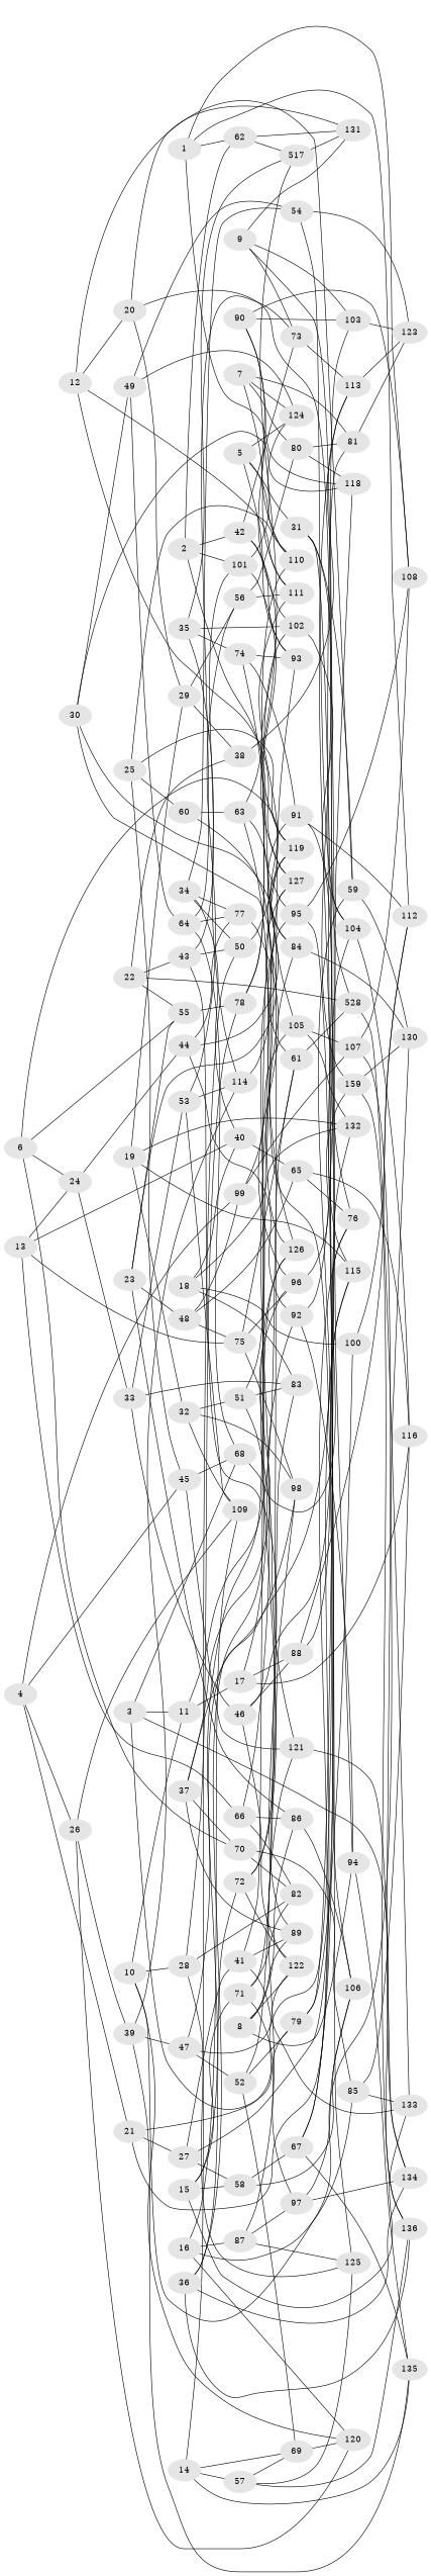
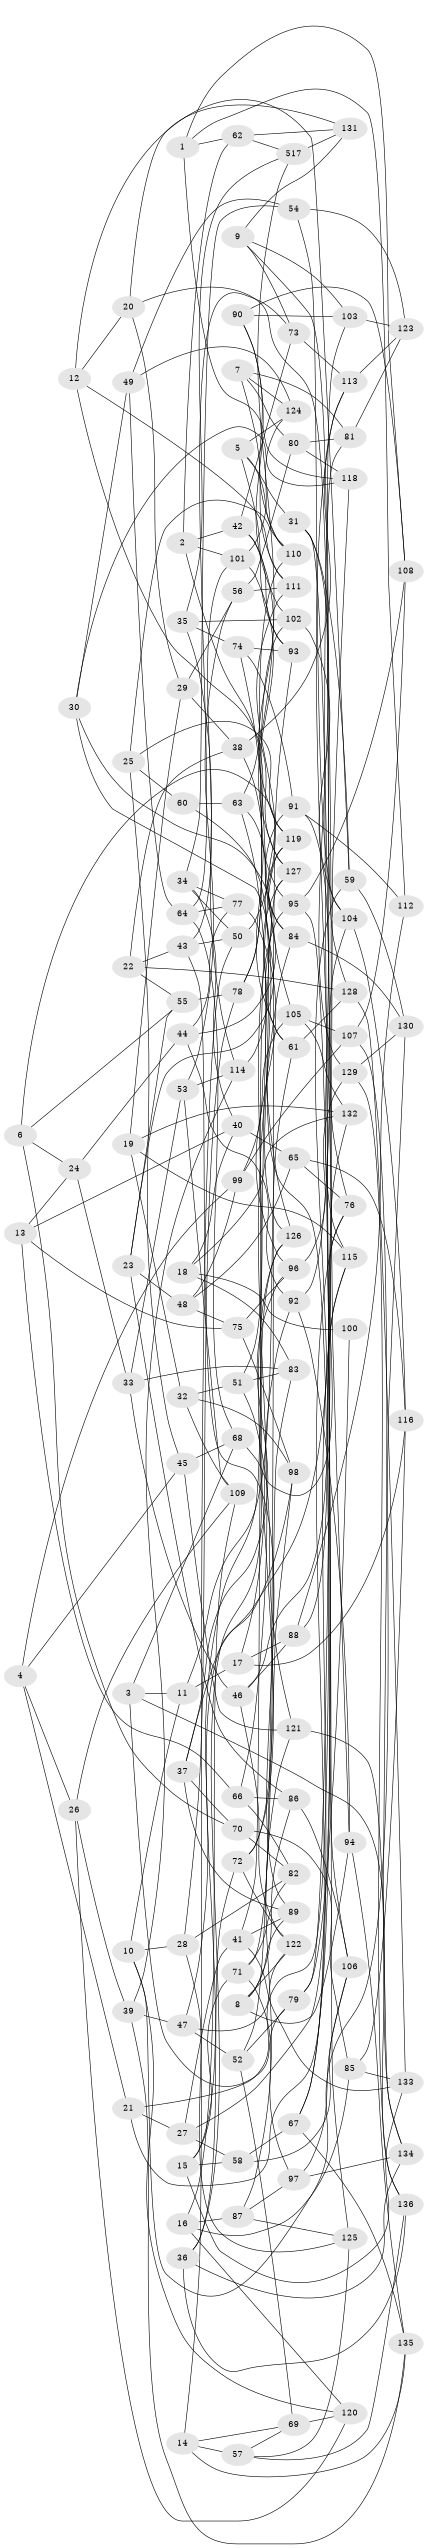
  graph {
    rankdir=LR
    node [color=gray90 style=filled]
    1
    62
    108
    112
    118
    131
    n7 [label=517]
    2
    42
    95
    101
    93
    73
    119
    125
    124
    127
    3
    11
    68
    79
    136
    17
    61
    76
    100
    4
    21
    26
    45
    99
    81
    132
    27
    120
    109
    39
    121
    105
    107
    5
    31
    110
    94
    59
-   129 [label=159]
+   129
    6
    24
    55
    70
    84
    33
    44
    78
    85
    82
    130
    7
    80
    111
    123
    8
    86
    89
    122
    106
    135
    9
    103
-   128 [label=528]
+   128
    113
    133
    10
    28
    88
    92
    116
    12
    20
    29
    13
    40
    66
    75
    65
    98
    96
    14
    50
    57
    69
    15
    58
    71
    67
    83
    97
    16
    87
    115
    18
    19
    32
    38
    56
    51
    41
    104
    22
    43
    23
    48
    46
    53
    77
    91
    25
    60
    63
    114
    47
    102
    30
    49
    126
    54
    64
    34
    35
    74
    36
    72
    134
    37
    52
    90
    1 -- 62
    1 -- 108
    1 -- 112
    1 -- 118
    62 -- 131
    62 -- n7
    n7 -- 131
    2 -- 62
    2 -- 42
    2 -- 95
    2 -- 101
    42 -- 93
    42 -- 73
    42 -- 119
    95 -- 108
    95 -- 125
    101 -- 124
    101 -- 127
    73 -- 113
    3 -- 11
    3 -- 68
    3 -- 79
    3 -- 136
    11 -- 17
    11 -- 61
    68 -- 76
    79 -- 118
    79 -- 100
    17 -- 88
    17 -- 92
    17 -- 116
    61 -- 128
-   100 -- 112
    4 -- 21
    4 -- 26
    4 -- 45
    4 -- 99
    21 -- 81
    21 -- 132
    21 -- 27
    26 -- 120
    26 -- 109
    26 -- 39
    45 -- 68
    45 -- 121
    99 -- 105
    99 -- 107
    81 -- 123
    27 -- 58
    27 -- 41
    27 -- 104
    39 -- 135
    39 -- 114
    39 -- 47
    121 -- 134
    105 -- 132
    105 -- 107
    107 -- 108
    107 -- 134
    5 -- 93
    5 -- 124
    5 -- 31
    5 -- 110
    31 -- 94
    31 -- 59
    31 -- 129
    94 -- 135
    59 -- 130
    129 -- 136
    129 -- 130
    6 -- 24
    6 -- 55
    6 -- 70
    6 -- 84
    24 -- 33
    24 -- 44
    55 -- 78
    70 -- 85
    70 -- 82
    84 -- 130
    33 -- 83
    33 -- 46
    33 -- 53
    44 -- 92
    44 -- 77
    44 -- 91
    78 -- 110
    78 -- 102
    85 -- 133
    85 -- 116
    7 -- 124
    7 -- 81
    7 -- 80
    7 -- 111
    80 -- 118
    80 -- 81
    8 -- 94
    8 -- 86
    8 -- 89
    8 -- 122
    86 -- 106
    9 -- 131
    9 -- 73
    9 -- 103
    9 -- 128
    103 -- 123
    128 -- 133
    113 -- 123
    10 -- 11
    10 -- 120
    10 -- 130
    10 -- 28
    28 -- 125
    28 -- 78
    28 -- 82
    88 -- 112
    88 -- 115
    92 -- 94
    92 -- 103
    12 -- 127
    12 -- 59
    12 -- 111
    12 -- 20
    20 -- 131
    20 -- 76
    20 -- 29
    29 -- 38
    29 -- 56
    13 -- 24
    13 -- 40
    13 -- 66
    13 -- 75
    40 -- 65
    66 -- 84
    66 -- 82
    66 -- 86
    75 -- 98
    75 -- 96
    65 -- 76
    65 -- 116
    96 -- 129
    14 -- 135
    14 -- 50
    14 -- 57
    14 -- 69
    50 -- 111
    57 -- 125
    57 -- 136
    57 -- 69
    69 -- 120
    15 -- 133
    15 -- 98
    15 -- 58
    15 -- 71
    58 -- 106
    58 -- 67
    71 -- 82
    71 -- 83
    71 -- 97
    67 -- 76
    67 -- 135
    67 -- 115
    97 -- 106
    97 -- 134
    16 -- 120
    16 -- 109
    16 -- 85
    16 -- 87
    87 -- 125
    87 -- 121
    87 -- 97
    18 -- 100
    18 -- 132
    18 -- 40
    18 -- 83
    19 -- 132
    19 -- 29
    19 -- 115
    19 -- 32
    32 -- 109
    32 -- 98
    32 -- 51
-   75 -- 61
+   38 -- 61
    38 -- 113
    56 -- 80
    56 -- 111
    51 -- 95
    51 -- 121
    51 -- 83
    41 -- 127
    41 -- 89
    41 -- 133
    104 -- 116
    22 -- 55
    22 -- 128
    22 -- 38
    22 -- 43
    43 -- 101
    43 -- 89
    43 -- 50
    23 -- 119
    23 -- 55
    23 -- 86
    23 -- 48
    48 -- 99
    48 -- 75
    48 -- 65
    46 -- 59
    46 -- 122
    46 -- 88
    53 -- 109
    53 -- 56
    53 -- 114
    77 -- 96
    91 -- 112
    91 -- 115
    25 -- 119
    25 -- 45
    25 -- 110
    25 -- 60
    60 -- 106
    60 -- 63
    63 -- n7
    63 -- 84
    63 -- 126
    114 -- 127
    47 -- 119
    47 -- 122
    47 -- 52
    102 -- 104
    30 -- 118
    30 -- 61
    30 -- 49
    30 -- 126
    49 -- 124
    49 -- 54
    49 -- 64
    54 -- 123
    54 -- 104
    64 -- 73
    64 -- 68
    64 -- 77
    34 -- 40
    34 -- 50
    34 -- 77
    34 -- 54
    35 -- n7
    35 -- 114
    35 -- 102
    35 -- 74
    74 -- 93
    74 -- 105
    74 -- 91
    36 -- 136
    36 -- 126
    36 -- 72
    36 -- 134
    72 -- 122
    72 -- 98
    72 -- 126
    37 -- 70
    37 -- 89
    37 -- 113
    37 -- 96
    52 -- 93
    52 -- 79
    52 -- 69
    90 -- 108
    90 -- 110
    90 -- 103
    90 -- 102
  }
